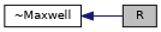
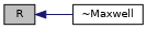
  digraph {
    rankdir=LR
    node [color=black fontname=Helvetica fontsize=10 shape=record]
    n1 [fillcolor=grey75 fontcolor=black height=0.2 label=R style=filled width=0.4]
    n2 [height=0.2 label="~Maxwell" width=0.4]
-   n2 -> n1 [color=midnightblue dir=back fontname=Helvetica fontsize=10 labelfontname=Helvetica labelfontsize=10 style=solid]
+   n1 -> n2 [color=midnightblue dir=back fontname=Helvetica fontsize=10 labelfontname=Helvetica labelfontsize=10 style=solid]
  }
